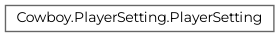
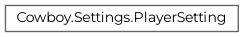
  digraph {
    rankdir=LR
    fontname=Montserrat
-   n1 [color=grey40 fillcolor=white fontname=Montserrat fontsize=10 height=0.2 label="Cowboy.PlayerSetting.PlayerSetting" shape=box style=filled width=0.4]
+   n1 [color=grey40 fillcolor=white fontname=Montserrat fontsize=10 height=0.2 label="Cowboy.Settings.PlayerSetting" shape=box style=filled width=0.4]
  }
